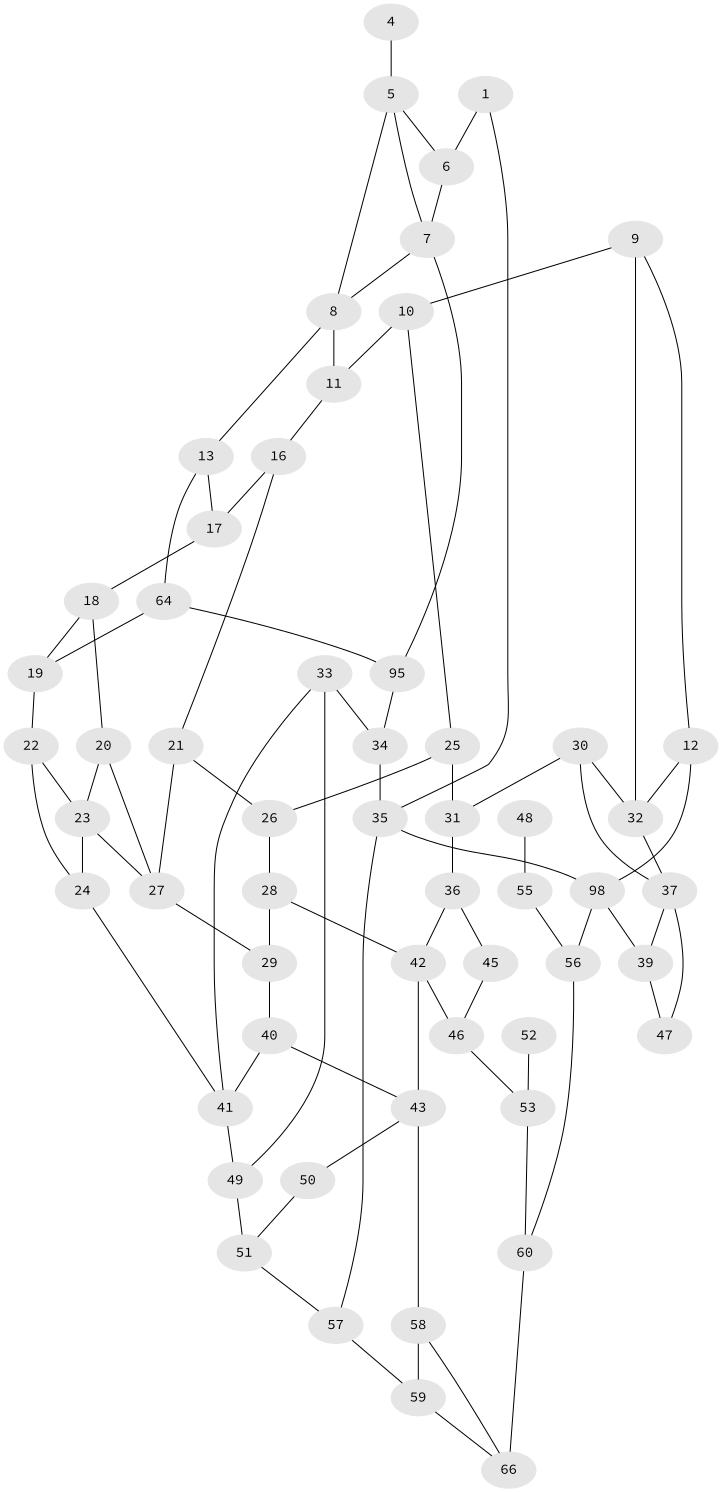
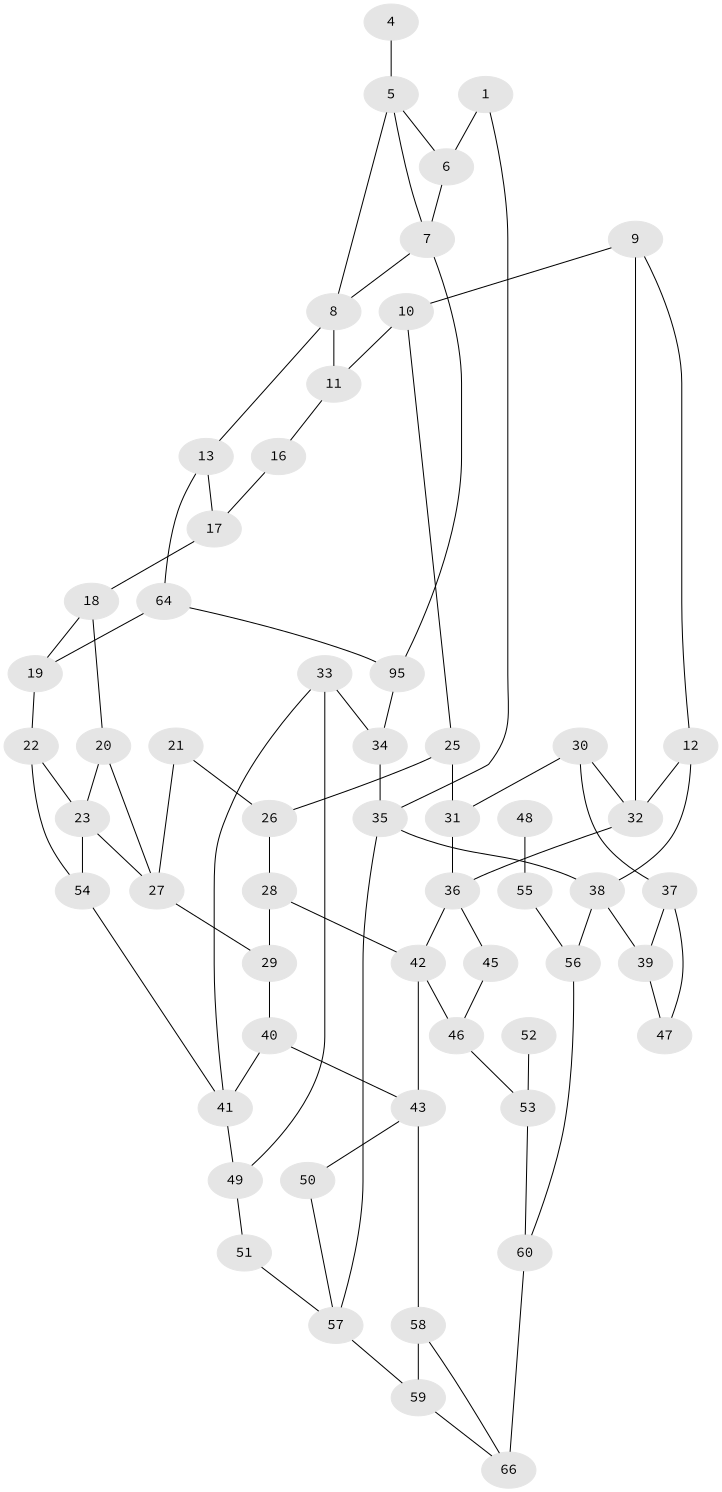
  graph {
    fontname="Source Code Pro"
    node [color=gray90 fontname="Source Code Pro" style=filled]
    edge [fontname="Source Code Pro" weight=1.0]
    1
    6
    35
    7
-   38 [label=98]
+   38
    57
    4
    5
    12
    32
    8
    n12 [label=95]
    11
    13
    34
    16
    n17 [label=64]
    17
    9
    10
    25
    37
    26
    31
    21
    39
    56
    19
    18
    22
    27
    20
    23
-   24
+   24 [label=54]
    29
    28
    41
    49
    36
    42
    40
    43
    46
    30
    47
    45
    33
    51
    59
    60
    50
    58
    53
    48
    55
    n56 [label=66]
    52
    1 -- 6
    1 -- 35
    6 -- 7
    35 -- 38
    35 -- 57
    7 -- 8
    7 -- n12
    38 -- 39
    38 -- 56
    57 -- 59
    4 -- 5
    5 -- 6
    5 -- 7
    5 -- 8
    12 -- 38
    12 -- 32
-   32 -- 37
+   32 -- 36
    8 -- 11
    8 -- 13
    n12 -- 34
    11 -- 16
    13 -- n17
    13 -- 17
    34 -- 35
    16 -- 17
-   16 -- 21
    n17 -- n12
    n17 -- 19
    17 -- 18
    9 -- 12
    9 -- 32
    9 -- 10
    10 -- 11
    10 -- 25
    25 -- 26
    25 -- 31
    37 -- 39
    37 -- 47
    26 -- 28
    31 -- 36
    21 -- 26
    21 -- 27
    39 -- 47
    56 -- 60
    19 -- 22 [weight=2.0]
    18 -- 19
    18 -- 20
    22 -- 23
    22 -- 24
    27 -- 29
    20 -- 27
    20 -- 23
    23 -- 27
    23 -- 24
    24 -- 41
    29 -- 40
    28 -- 29
    28 -- 42
    41 -- 49
    49 -- 51 [weight=2.0]
    36 -- 42
    36 -- 45
    42 -- 43
    42 -- 46
    40 -- 41
    40 -- 43
    43 -- 50
    43 -- 58 [weight=2.0]
    46 -- 53
    30 -- 32
    30 -- 37
    30 -- 31
    45 -- 46
    33 -- 34
    33 -- 41
    33 -- 49
    51 -- 57
    59 -- n56
    60 -- n56 [weight=2.0]
-   50 -- 51
+   50 -- 57
    58 -- 59
    58 -- n56
    53 -- 60
    48 -- 55
    55 -- 56
    52 -- 53 [weight=2.0]
  }
